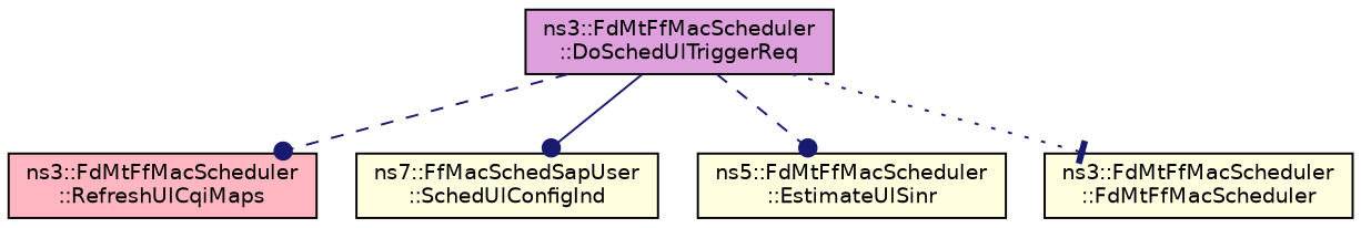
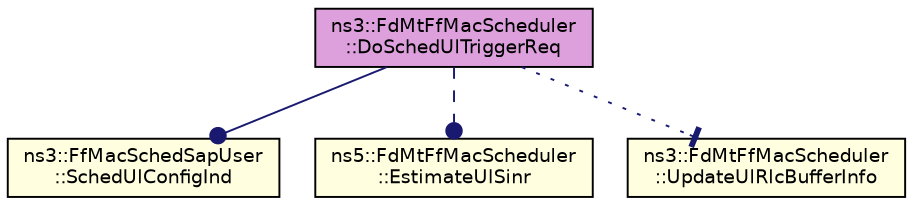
  digraph {
    rankdir=TB
    node [color=black fillcolor=lightyellow fontname=Helvetica fontsize=10 shape=record style=filled]
    edge [arrowhead=dot color=midnightblue fontname=Helvetica fontsize=10 labelfontname=Helvetica labelfontsize=10 style=dashed]
    n1 [fillcolor=plum height=0.2 label="ns3::FdMtFfMacScheduler\l::DoSchedUlTriggerReq" width=0.4]
-   n2 [fillcolor=lightpink height=0.2 label="ns3::FdMtFfMacScheduler\l::RefreshUlCqiMaps" width=0.4]
-   n3 [height=0.2 label="ns7::FfMacSchedSapUser\l::SchedUlConfigInd" width=0.4]
+   n3 [height=0.2 label="ns3::FfMacSchedSapUser\l::SchedUlConfigInd" width=0.4]
    n4 [height=0.2 label="ns5::FdMtFfMacScheduler\l::EstimateUlSinr" width=0.4]
-   n5 [height=0.2 label="ns3::FdMtFfMacScheduler\l::FdMtFfMacScheduler" width=0.4]
-   n1 -> n2
+   n5 [height=0.2 label="ns3::FdMtFfMacScheduler\l::UpdateUlRlcBufferInfo" width=0.4]
    n1 -> n3 [style=solid]
    n1 -> n4
    n1 -> n5 [arrowhead=tee style=dotted]
  }
